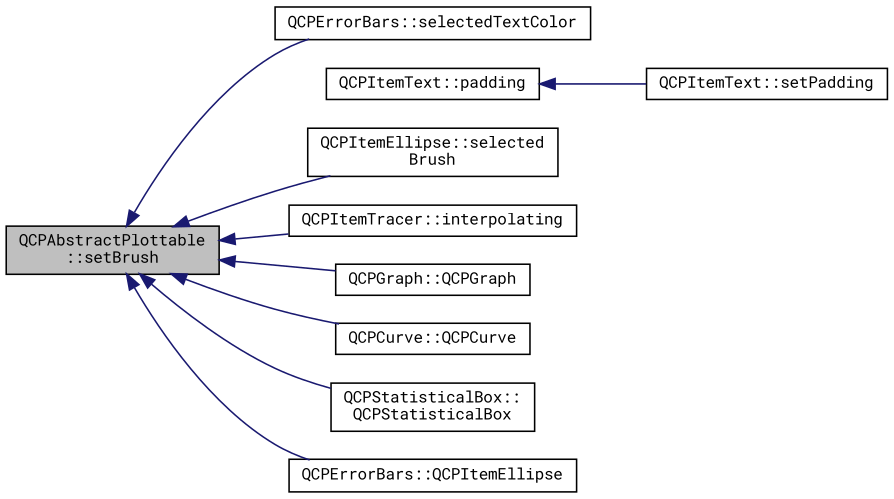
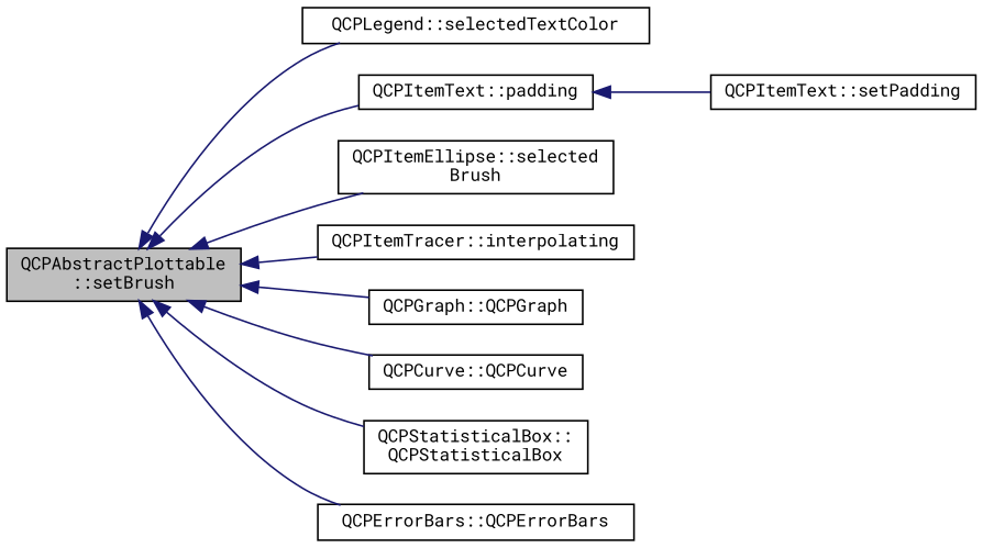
  digraph {
    fontname="Roboto Mono"
    rankdir=LR
    node [color=black fillcolor=white fontname="Roboto Mono" fontsize=10 shape=record style=filled]
    edge [color=midnightblue dir=back fontname="Roboto Mono" fontsize=10 labelfontname=Helvetica labelfontsize=10 style=solid]
    n1 [fillcolor=grey75 fontcolor=black height=0.2 label="QCPAbstractPlottable\l::setBrush" width=0.4]
-   n2 [height=0.2 label="QCPErrorBars::selectedTextColor" width=0.4]
+   n2 [height=0.2 label="QCPLegend::selectedTextColor" width=0.4]
    n3 [height=0.2 label="QCPItemText::padding" width=0.4]
    n4 [height=0.2 label="QCPItemEllipse::selected\lBrush" width=0.4]
    n5 [height=0.2 label="QCPItemTracer::interpolating" width=0.4]
    n6 [height=0.2 label="QCPGraph::QCPGraph" width=0.4]
    n7 [height=0.2 label="QCPCurve::QCPCurve" width=0.4]
    n8 [height=0.2 label="QCPStatisticalBox::\lQCPStatisticalBox" width=0.4]
-   n9 [height=0.2 label="QCPErrorBars::QCPItemEllipse" width=0.4]
+   n9 [height=0.2 label="QCPErrorBars::QCPErrorBars" width=0.4]
    n10 [height=0.2 label="QCPItemText::setPadding" width=0.4]
    n1 -> n2
+   n1 -> n3
    n1 -> n4
    n1 -> n5
    n1 -> n6
    n1 -> n7
    n1 -> n8
    n1 -> n9
    n3 -> n10
  }
